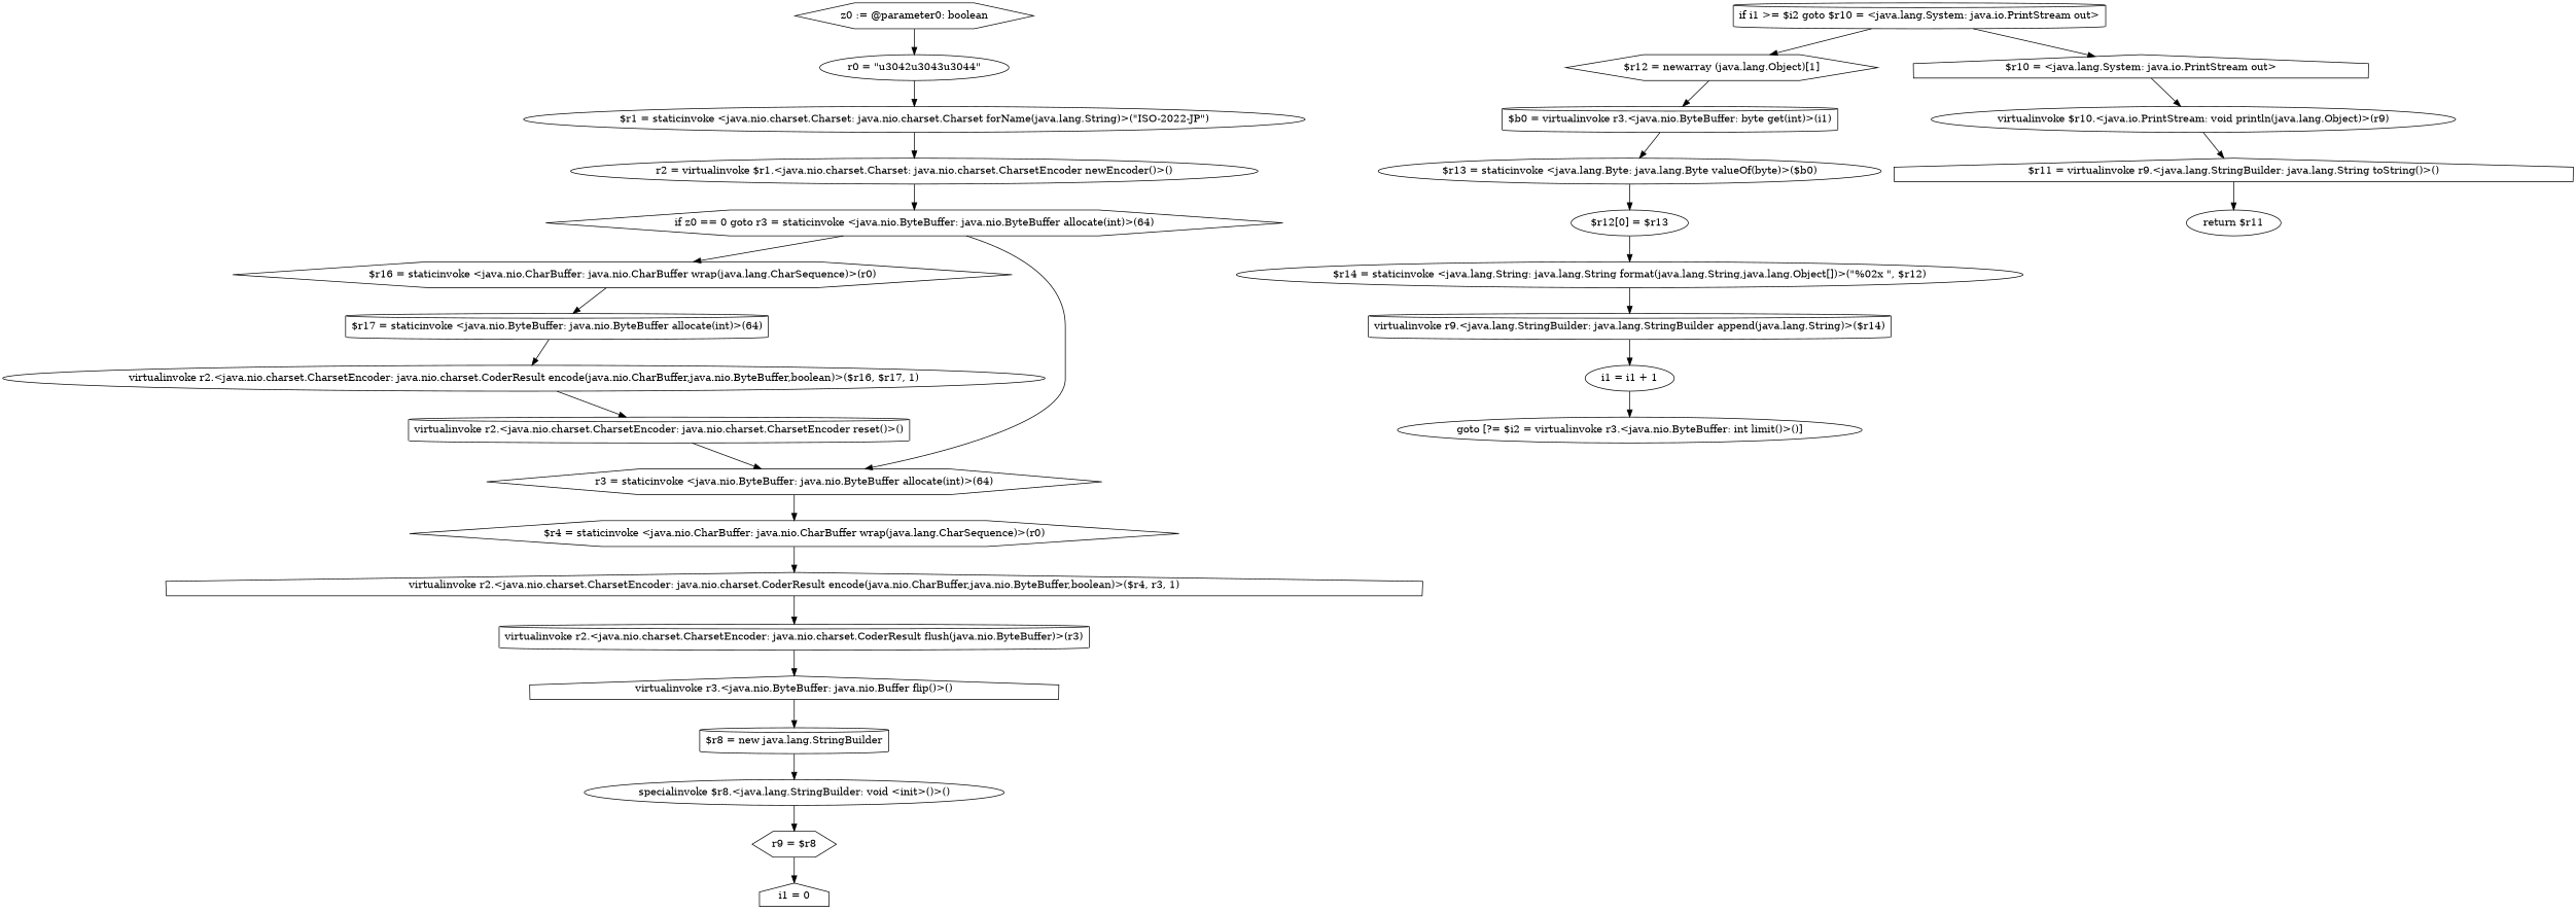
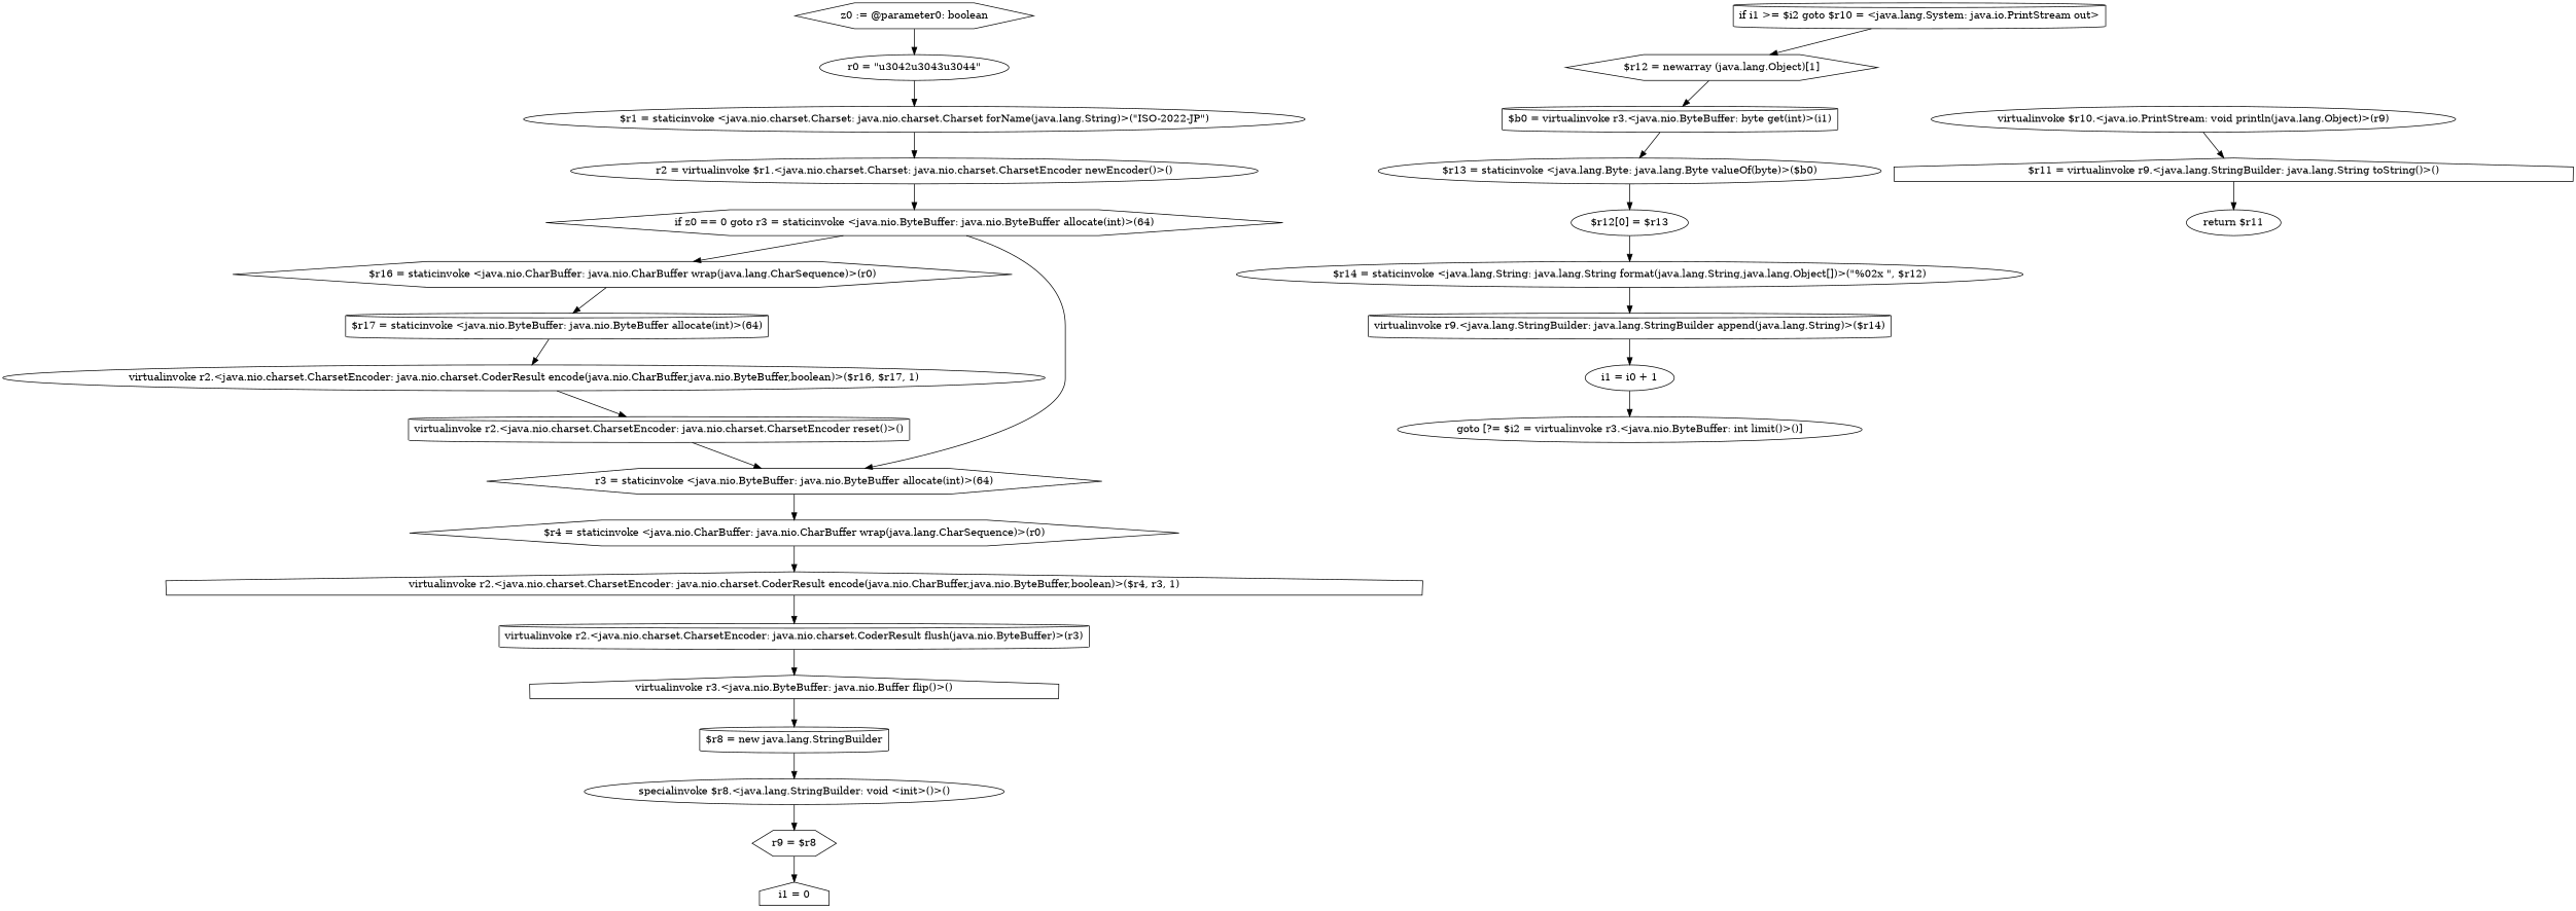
  digraph {
    node [shape=ellipse]
    "z0 := @parameter0: boolean" [shape=hexagon]
    "r0 = \"\u3042\u3043\u3044\""
    "$r1 = staticinvoke <java.nio.charset.Charset: java.nio.charset.Charset forName(java.lang.String)>(\"ISO-2022-JP\")"
    "r2 = virtualinvoke $r1.<java.nio.charset.Charset: java.nio.charset.CharsetEncoder newEncoder()>()"
    "if z0 == 0 goto r3 = staticinvoke <java.nio.ByteBuffer: java.nio.ByteBuffer allocate(int)>(64)" [shape=hexagon]
    "$r16 = staticinvoke <java.nio.CharBuffer: java.nio.CharBuffer wrap(java.lang.CharSequence)>(r0)" [shape=hexagon]
    "r3 = staticinvoke <java.nio.ByteBuffer: java.nio.ByteBuffer allocate(int)>(64)" [shape=hexagon]
    "$r17 = staticinvoke <java.nio.ByteBuffer: java.nio.ByteBuffer allocate(int)>(64)" [shape=cylinder]
    "$r4 = staticinvoke <java.nio.CharBuffer: java.nio.CharBuffer wrap(java.lang.CharSequence)>(r0)" [shape=hexagon]
    "virtualinvoke r2.<java.nio.charset.CharsetEncoder: java.nio.charset.CoderResult encode(java.nio.CharBuffer,java.nio.ByteBuffer,boolean)>($r16, $r17, 1)"
    "virtualinvoke r2.<java.nio.charset.CharsetEncoder: java.nio.charset.CharsetEncoder reset()>()" [shape=cylinder]
    "virtualinvoke r2.<java.nio.charset.CharsetEncoder: java.nio.charset.CoderResult encode(java.nio.CharBuffer,java.nio.ByteBuffer,boolean)>($r4, r3, 1)" [shape=house]
    "virtualinvoke r2.<java.nio.charset.CharsetEncoder: java.nio.charset.CoderResult flush(java.nio.ByteBuffer)>(r3)" [shape=cylinder]
    "virtualinvoke r3.<java.nio.ByteBuffer: java.nio.Buffer flip()>()" [shape=house]
    "$r8 = new java.lang.StringBuilder" [shape=cylinder]
    "specialinvoke $r8.<java.lang.StringBuilder: void <init>()>()"
    "r9 = $r8" [shape=hexagon]
    "i1 = 0" [shape=house]
    "if i1 >= $i2 goto $r10 = <java.lang.System: java.io.PrintStream out>" [shape=cylinder]
    "$r12 = newarray (java.lang.Object)[1]" [shape=hexagon]
-   "$r10 = <java.lang.System: java.io.PrintStream out>" [shape=house]
    "$b0 = virtualinvoke r3.<java.nio.ByteBuffer: byte get(int)>(i1)" [shape=cylinder]
    "virtualinvoke $r10.<java.io.PrintStream: void println(java.lang.Object)>(r9)"
    "$r13 = staticinvoke <java.lang.Byte: java.lang.Byte valueOf(byte)>($b0)"
    "$r12[0] = $r13"
    "$r14 = staticinvoke <java.lang.String: java.lang.String format(java.lang.String,java.lang.Object[])>(\"%02x \", $r12)"
    "virtualinvoke r9.<java.lang.StringBuilder: java.lang.StringBuilder append(java.lang.String)>($r14)" [shape=cylinder]
-   "i1 = i1 + 1"
+   "i1 = i1 + 1" [label="i1 = i0 + 1"]
    "goto [?= $i2 = virtualinvoke r3.<java.nio.ByteBuffer: int limit()>()]"
    "$r11 = virtualinvoke r9.<java.lang.StringBuilder: java.lang.String toString()>()" [shape=house]
    "return $r11"
    "z0 := @parameter0: boolean" -> "r0 = \"\u3042\u3043\u3044\""
    "r0 = \"\u3042\u3043\u3044\"" -> "$r1 = staticinvoke <java.nio.charset.Charset: java.nio.charset.Charset forName(java.lang.String)>(\"ISO-2022-JP\")"
    "$r1 = staticinvoke <java.nio.charset.Charset: java.nio.charset.Charset forName(java.lang.String)>(\"ISO-2022-JP\")" -> "r2 = virtualinvoke $r1.<java.nio.charset.Charset: java.nio.charset.CharsetEncoder newEncoder()>()"
    "r2 = virtualinvoke $r1.<java.nio.charset.Charset: java.nio.charset.CharsetEncoder newEncoder()>()" -> "if z0 == 0 goto r3 = staticinvoke <java.nio.ByteBuffer: java.nio.ByteBuffer allocate(int)>(64)"
    "if z0 == 0 goto r3 = staticinvoke <java.nio.ByteBuffer: java.nio.ByteBuffer allocate(int)>(64)" -> "$r16 = staticinvoke <java.nio.CharBuffer: java.nio.CharBuffer wrap(java.lang.CharSequence)>(r0)"
    "if z0 == 0 goto r3 = staticinvoke <java.nio.ByteBuffer: java.nio.ByteBuffer allocate(int)>(64)" -> "r3 = staticinvoke <java.nio.ByteBuffer: java.nio.ByteBuffer allocate(int)>(64)"
    "$r16 = staticinvoke <java.nio.CharBuffer: java.nio.CharBuffer wrap(java.lang.CharSequence)>(r0)" -> "$r17 = staticinvoke <java.nio.ByteBuffer: java.nio.ByteBuffer allocate(int)>(64)"
    "r3 = staticinvoke <java.nio.ByteBuffer: java.nio.ByteBuffer allocate(int)>(64)" -> "$r4 = staticinvoke <java.nio.CharBuffer: java.nio.CharBuffer wrap(java.lang.CharSequence)>(r0)"
    "$r17 = staticinvoke <java.nio.ByteBuffer: java.nio.ByteBuffer allocate(int)>(64)" -> "virtualinvoke r2.<java.nio.charset.CharsetEncoder: java.nio.charset.CoderResult encode(java.nio.CharBuffer,java.nio.ByteBuffer,boolean)>($r16, $r17, 1)"
    "$r4 = staticinvoke <java.nio.CharBuffer: java.nio.CharBuffer wrap(java.lang.CharSequence)>(r0)" -> "virtualinvoke r2.<java.nio.charset.CharsetEncoder: java.nio.charset.CoderResult encode(java.nio.CharBuffer,java.nio.ByteBuffer,boolean)>($r4, r3, 1)"
    "virtualinvoke r2.<java.nio.charset.CharsetEncoder: java.nio.charset.CoderResult encode(java.nio.CharBuffer,java.nio.ByteBuffer,boolean)>($r16, $r17, 1)" -> "virtualinvoke r2.<java.nio.charset.CharsetEncoder: java.nio.charset.CharsetEncoder reset()>()"
    "virtualinvoke r2.<java.nio.charset.CharsetEncoder: java.nio.charset.CharsetEncoder reset()>()" -> "r3 = staticinvoke <java.nio.ByteBuffer: java.nio.ByteBuffer allocate(int)>(64)"
    "virtualinvoke r2.<java.nio.charset.CharsetEncoder: java.nio.charset.CoderResult encode(java.nio.CharBuffer,java.nio.ByteBuffer,boolean)>($r4, r3, 1)" -> "virtualinvoke r2.<java.nio.charset.CharsetEncoder: java.nio.charset.CoderResult flush(java.nio.ByteBuffer)>(r3)"
    "virtualinvoke r2.<java.nio.charset.CharsetEncoder: java.nio.charset.CoderResult flush(java.nio.ByteBuffer)>(r3)" -> "virtualinvoke r3.<java.nio.ByteBuffer: java.nio.Buffer flip()>()"
    "virtualinvoke r3.<java.nio.ByteBuffer: java.nio.Buffer flip()>()" -> "$r8 = new java.lang.StringBuilder"
    "$r8 = new java.lang.StringBuilder" -> "specialinvoke $r8.<java.lang.StringBuilder: void <init>()>()"
    "specialinvoke $r8.<java.lang.StringBuilder: void <init>()>()" -> "r9 = $r8"
    "r9 = $r8" -> "i1 = 0"
    "if i1 >= $i2 goto $r10 = <java.lang.System: java.io.PrintStream out>" -> "$r12 = newarray (java.lang.Object)[1]"
-   "if i1 >= $i2 goto $r10 = <java.lang.System: java.io.PrintStream out>" -> "$r10 = <java.lang.System: java.io.PrintStream out>"
    "$r12 = newarray (java.lang.Object)[1]" -> "$b0 = virtualinvoke r3.<java.nio.ByteBuffer: byte get(int)>(i1)"
-   "$r10 = <java.lang.System: java.io.PrintStream out>" -> "virtualinvoke $r10.<java.io.PrintStream: void println(java.lang.Object)>(r9)"
    "$b0 = virtualinvoke r3.<java.nio.ByteBuffer: byte get(int)>(i1)" -> "$r13 = staticinvoke <java.lang.Byte: java.lang.Byte valueOf(byte)>($b0)"
    "virtualinvoke $r10.<java.io.PrintStream: void println(java.lang.Object)>(r9)" -> "$r11 = virtualinvoke r9.<java.lang.StringBuilder: java.lang.String toString()>()"
    "$r13 = staticinvoke <java.lang.Byte: java.lang.Byte valueOf(byte)>($b0)" -> "$r12[0] = $r13"
    "$r12[0] = $r13" -> "$r14 = staticinvoke <java.lang.String: java.lang.String format(java.lang.String,java.lang.Object[])>(\"%02x \", $r12)"
    "$r14 = staticinvoke <java.lang.String: java.lang.String format(java.lang.String,java.lang.Object[])>(\"%02x \", $r12)" -> "virtualinvoke r9.<java.lang.StringBuilder: java.lang.StringBuilder append(java.lang.String)>($r14)"
    "virtualinvoke r9.<java.lang.StringBuilder: java.lang.StringBuilder append(java.lang.String)>($r14)" -> "i1 = i1 + 1"
    "i1 = i1 + 1" -> "goto [?= $i2 = virtualinvoke r3.<java.nio.ByteBuffer: int limit()>()]"
    "$r11 = virtualinvoke r9.<java.lang.StringBuilder: java.lang.String toString()>()" -> "return $r11"
  }
